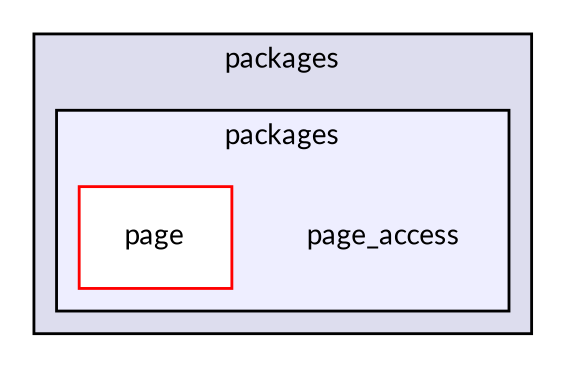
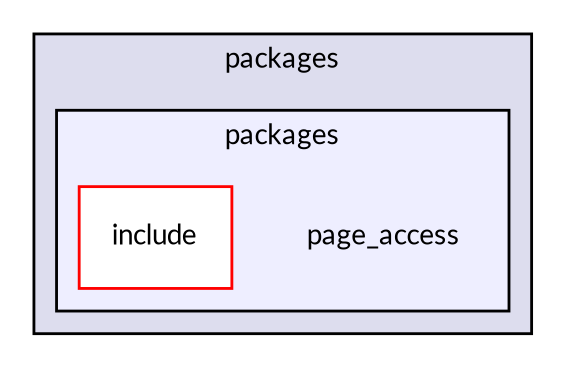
  digraph {
    compound=true
    fontname=Lato
    node [fontname=Lato fontsize=10]
    n1 [label=page_access shape=plaintext]
-   n2 [color=red fillcolor=white label=page shape=box style=filled]
+   n2 [color=red fillcolor=white label=include shape=box style=filled]
    subgraph cluster_1 {
      bgcolor="#ddddee"
      fontsize=10
      label=packages
      pencolor=black
      subgraph cluster_2 {
        bgcolor="#eeeeff"
        fontsize=10
        pencolor=black
        n1
        n2
      }
    }
  }
